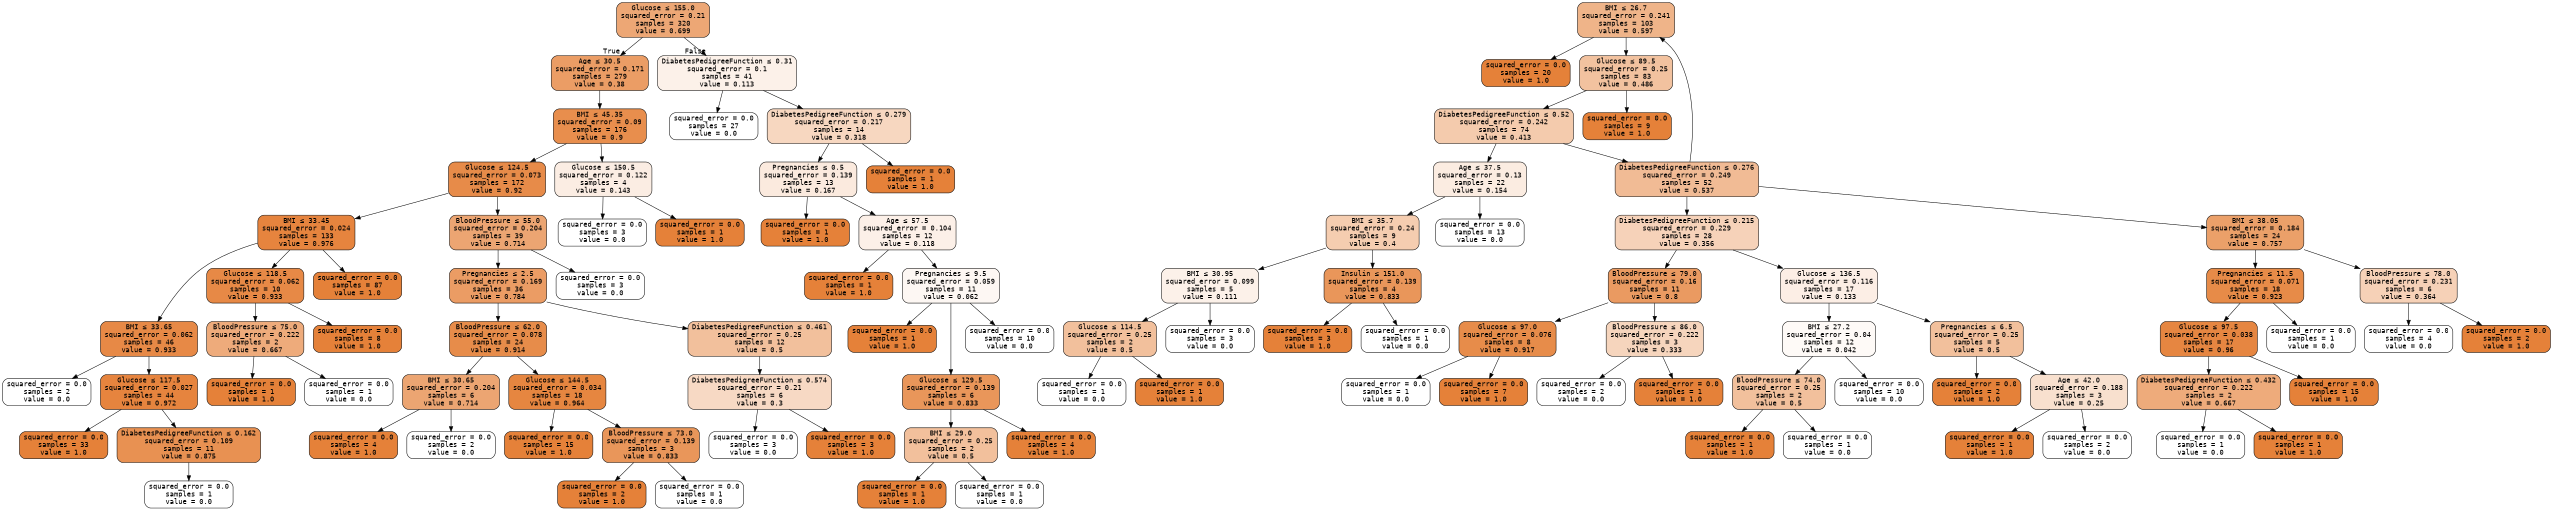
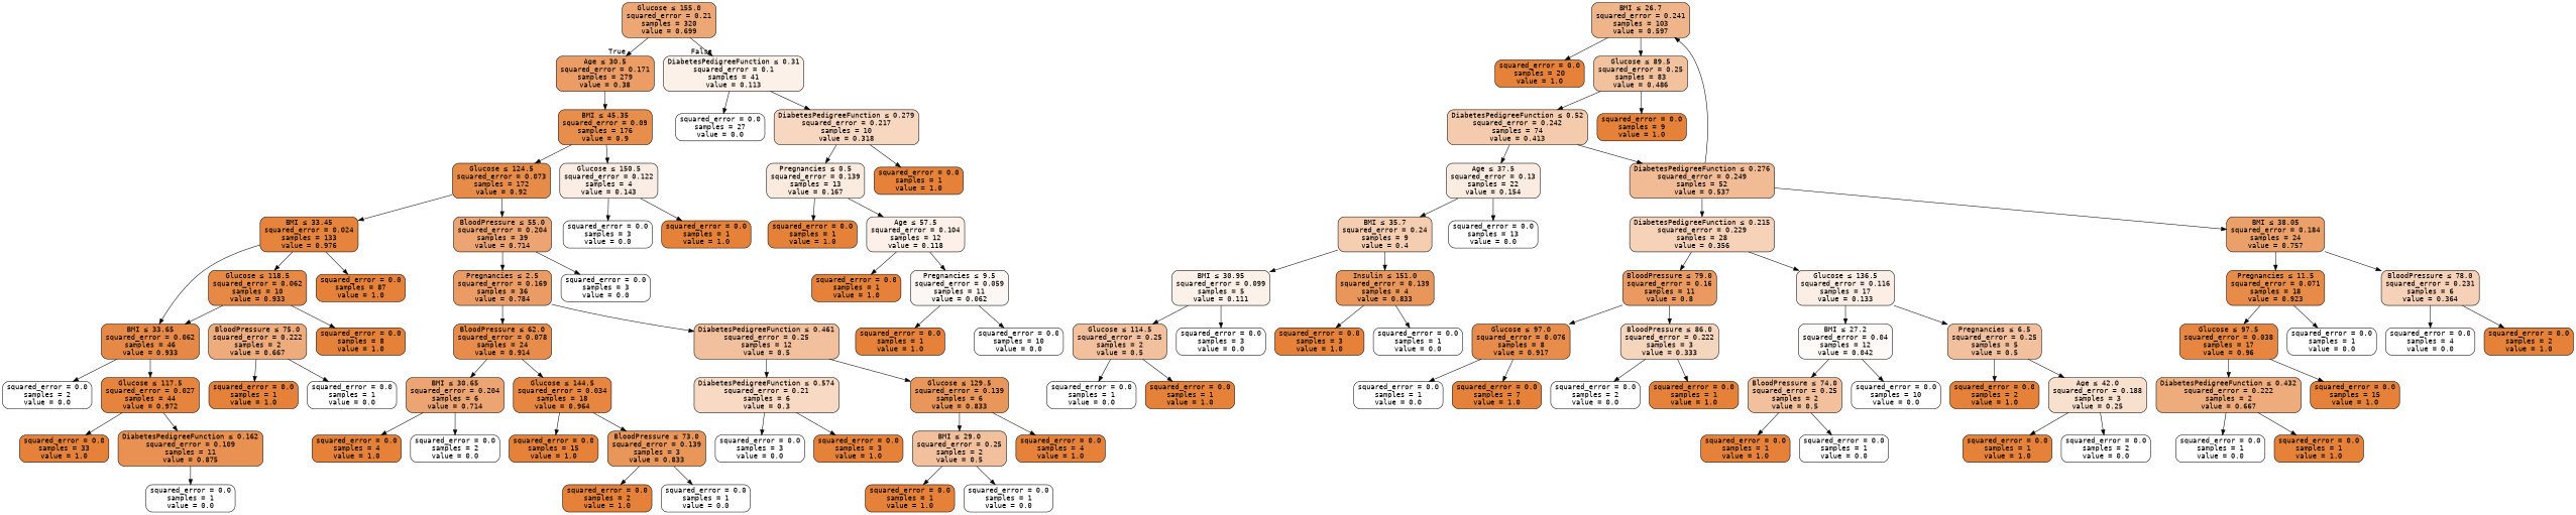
  digraph {
    fontname="DejaVu Sans Mono"
    node [color=black fillcolor="#e58139" fontname="DejaVu Sans Mono" shape=box style="filled, rounded"]
    edge [fontname="DejaVu Sans Mono"]
    n1 [fillcolor="#eda775" label=<Glucose &le; 155.0<br/>squared_error = 0.21<br/>samples = 320<br/>value = 0.699>]
    n2 [fillcolor="#eb9d65" label=<Age &le; 30.5<br/>squared_error = 0.171<br/>samples = 279<br/>value = 0.38>]
    n3 [fillcolor="#fcf1e9" label=<DiabetesPedigreeFunction &le; 0.31<br/>squared_error = 0.1<br/>samples = 41<br/>value = 0.113>]
    n4 [fillcolor="#e88e4d" label=<BMI &le; 45.35<br/>squared_error = 0.09<br/>samples = 176<br/>value = 0.9>]
-   n5 [fillcolor="#f7d7c0" label=<DiabetesPedigreeFunction &le; 0.279<br/>squared_error = 0.217<br/>samples = 14<br/>value = 0.318>]
+   n5 [fillcolor="#f7d7c0" label=<DiabetesPedigreeFunction &le; 0.279<br/>squared_error = 0.217<br/>samples = 10<br/>value = 0.318>]
    n6 [fillcolor="#ffffff" label=<squared_error = 0.0<br/>samples = 27<br/>value = 0.0>]
    n7 [fillcolor="#e78b49" label=<Glucose &le; 124.5<br/>squared_error = 0.073<br/>samples = 172<br/>value = 0.92>]
    n8 [fillcolor="#fbede3" label=<Glucose &le; 150.5<br/>squared_error = 0.122<br/>samples = 4<br/>value = 0.143>]
    n9 [fillcolor="#efb489" label=<BMI &le; 26.7<br/>squared_error = 0.241<br/>samples = 103<br/>value = 0.597>]
    n10 [label=<squared_error = 0.0<br/>samples = 20<br/>value = 1.0>]
    n11 [fillcolor="#f2c29f" label=<Glucose &le; 89.5<br/>squared_error = 0.25<br/>samples = 83<br/>value = 0.486>]
    n12 [fillcolor="#e6843e" label=<BMI &le; 33.45<br/>squared_error = 0.024<br/>samples = 133<br/>value = 0.976>]
    n13 [fillcolor="#eca572" label=<BloodPressure &le; 55.0<br/>squared_error = 0.204<br/>samples = 39<br/>value = 0.714>]
    n14 [fillcolor="#ffffff" label=<squared_error = 0.0<br/>samples = 3<br/>value = 0.0>]
    n15 [label=<squared_error = 0.0<br/>samples = 1<br/>value = 1.0>]
    n16 [label=<squared_error = 0.0<br/>samples = 87<br/>value = 1.0>]
    n17 [fillcolor="#e78946" label=<BMI &le; 33.65<br/>squared_error = 0.062<br/>samples = 46<br/>value = 0.933>]
    n18 [fillcolor="#e78946" label=<Glucose &le; 118.5<br/>squared_error = 0.062<br/>samples = 10<br/>value = 0.933>]
    n19 [fillcolor="#ffffff" label=<squared_error = 0.0<br/>samples = 3<br/>value = 0.0>]
    n20 [fillcolor="#eb9c64" label=<Pregnancies &le; 2.5<br/>squared_error = 0.169<br/>samples = 36<br/>value = 0.784>]
    n21 [fillcolor="#ffffff" label=<squared_error = 0.0<br/>samples = 2<br/>value = 0.0>]
    n22 [fillcolor="#e6843e" label=<Glucose &le; 117.5<br/>squared_error = 0.027<br/>samples = 44<br/>value = 0.972>]
    n23 [label=<squared_error = 0.0<br/>samples = 33<br/>value = 1.0>]
    n24 [fillcolor="#e89152" label=<DiabetesPedigreeFunction &le; 0.162<br/>squared_error = 0.109<br/>samples = 11<br/>value = 0.875>]
    n25 [fillcolor="#ffffff" label=<squared_error = 0.0<br/>samples = 1<br/>value = 0.0>]
    n26 [fillcolor="#eeab7b" label=<BloodPressure &le; 75.0<br/>squared_error = 0.222<br/>samples = 2<br/>value = 0.667>]
    n27 [label=<squared_error = 0.0<br/>samples = 8<br/>value = 1.0>]
    n28 [label=<squared_error = 0.0<br/>samples = 1<br/>value = 1.0>]
    n29 [fillcolor="#ffffff" label=<squared_error = 0.0<br/>samples = 1<br/>value = 0.0>]
    n30 [fillcolor="#e78c4a" label=<BloodPressure &le; 62.0<br/>squared_error = 0.078<br/>samples = 24<br/>value = 0.914>]
    n31 [fillcolor="#f2c09c" label=<DiabetesPedigreeFunction &le; 0.461<br/>squared_error = 0.25<br/>samples = 12<br/>value = 0.5>]
    n32 [fillcolor="#eca572" label=<BMI &le; 30.65<br/>squared_error = 0.204<br/>samples = 6<br/>value = 0.714>]
    n33 [fillcolor="#e68640" label=<Glucose &le; 144.5<br/>squared_error = 0.034<br/>samples = 18<br/>value = 0.964>]
    n34 [fillcolor="#e9965a" label=<Glucose &le; 129.5<br/>squared_error = 0.139<br/>samples = 6<br/>value = 0.833>]
    n35 [fillcolor="#f7d9c4" label=<DiabetesPedigreeFunction &le; 0.574<br/>squared_error = 0.21<br/>samples = 6<br/>value = 0.3>]
    n36 [label=<squared_error = 0.0<br/>samples = 4<br/>value = 1.0>]
    n37 [fillcolor="#ffffff" label=<squared_error = 0.0<br/>samples = 2<br/>value = 0.0>]
    n38 [label=<squared_error = 0.0<br/>samples = 15<br/>value = 1.0>]
    n39 [fillcolor="#e9965a" label=<BloodPressure &le; 73.0<br/>squared_error = 0.139<br/>samples = 3<br/>value = 0.833>]
    n40 [fillcolor="#ffffff" label=<squared_error = 0.0<br/>samples = 1<br/>value = 0.0>]
    n41 [label=<squared_error = 0.0<br/>samples = 2<br/>value = 1.0>]
    n42 [fillcolor="#f2c09c" label=<BMI &le; 29.0<br/>squared_error = 0.25<br/>samples = 2<br/>value = 0.5>]
    n43 [label=<squared_error = 0.0<br/>samples = 4<br/>value = 1.0>]
    n44 [fillcolor="#ffffff" label=<squared_error = 0.0<br/>samples = 3<br/>value = 0.0>]
    n45 [label=<squared_error = 0.0<br/>samples = 3<br/>value = 1.0>]
    n46 [fillcolor="#ffffff" label=<squared_error = 0.0<br/>samples = 1<br/>value = 0.0>]
    n47 [label=<squared_error = 0.0<br/>samples = 1<br/>value = 1.0>]
    n48 [label=<squared_error = 0.0<br/>samples = 9<br/>value = 1.0>]
    n49 [fillcolor="#f4cbad" label=<DiabetesPedigreeFunction &le; 0.52<br/>squared_error = 0.242<br/>samples = 74<br/>value = 0.413>]
    n50 [fillcolor="#f1bb95" label=<DiabetesPedigreeFunction &le; 0.276<br/>squared_error = 0.249<br/>samples = 52<br/>value = 0.537>]
    n51 [fillcolor="#fbece1" label=<Age &le; 37.5<br/>squared_error = 0.13<br/>samples = 22<br/>value = 0.154>]
    n52 [fillcolor="#f6d2b9" label=<DiabetesPedigreeFunction &le; 0.215<br/>squared_error = 0.229<br/>samples = 28<br/>value = 0.356>]
    n53 [fillcolor="#eba069" label=<BMI &le; 38.05<br/>squared_error = 0.184<br/>samples = 24<br/>value = 0.757>]
    n54 [fillcolor="#f5cdb0" label=<BMI &le; 35.7<br/>squared_error = 0.24<br/>samples = 9<br/>value = 0.4>]
    n55 [fillcolor="#ffffff" label=<squared_error = 0.0<br/>samples = 13<br/>value = 0.0>]
    n56 [fillcolor="#ea9a61" label=<BloodPressure &le; 79.0<br/>squared_error = 0.16<br/>samples = 11<br/>value = 0.8>]
    n57 [fillcolor="#fceee5" label=<Glucose &le; 136.5<br/>squared_error = 0.116<br/>samples = 17<br/>value = 0.133>]
    n58 [fillcolor="#e78b48" label=<Pregnancies &le; 11.5<br/>squared_error = 0.071<br/>samples = 18<br/>value = 0.923>]
    n59 [fillcolor="#f6d1b7" label=<BloodPressure &le; 78.0<br/>squared_error = 0.231<br/>samples = 6<br/>value = 0.364>]
    n60 [fillcolor="#e78c4a" label=<Glucose &le; 97.0<br/>squared_error = 0.076<br/>samples = 8<br/>value = 0.917>]
    n61 [fillcolor="#f6d5bd" label=<BloodPressure &le; 86.0<br/>squared_error = 0.222<br/>samples = 3<br/>value = 0.333>]
    n62 [fillcolor="#fefaf7" label=<BMI &le; 27.2<br/>squared_error = 0.04<br/>samples = 12<br/>value = 0.042>]
    n63 [fillcolor="#f2c09c" label=<Pregnancies &le; 6.5<br/>squared_error = 0.25<br/>samples = 5<br/>value = 0.5>]
    n64 [fillcolor="#ffffff" label=<squared_error = 0.0<br/>samples = 1<br/>value = 0.0>]
    n65 [label=<squared_error = 0.0<br/>samples = 7<br/>value = 1.0>]
    n66 [fillcolor="#ffffff" label=<squared_error = 0.0<br/>samples = 2<br/>value = 0.0>]
    n67 [label=<squared_error = 0.0<br/>samples = 1<br/>value = 1.0>]
    n68 [fillcolor="#f2c09c" label=<BloodPressure &le; 74.0<br/>squared_error = 0.25<br/>samples = 2<br/>value = 0.5>]
    n69 [fillcolor="#ffffff" label=<squared_error = 0.0<br/>samples = 10<br/>value = 0.0>]
    n70 [label=<squared_error = 0.0<br/>samples = 2<br/>value = 1.0>]
    n71 [fillcolor="#f8e0ce" label=<Age &le; 42.0<br/>squared_error = 0.188<br/>samples = 3<br/>value = 0.25>]
    n72 [label=<squared_error = 0.0<br/>samples = 1<br/>value = 1.0>]
    n73 [fillcolor="#ffffff" label=<squared_error = 0.0<br/>samples = 1<br/>value = 0.0>]
    n74 [label=<squared_error = 0.0<br/>samples = 1<br/>value = 1.0>]
    n75 [fillcolor="#ffffff" label=<squared_error = 0.0<br/>samples = 2<br/>value = 0.0>]
    n76 [fillcolor="#e68641" label=<Glucose &le; 97.5<br/>squared_error = 0.038<br/>samples = 17<br/>value = 0.96>]
    n77 [fillcolor="#ffffff" label=<squared_error = 0.0<br/>samples = 1<br/>value = 0.0>]
    n78 [fillcolor="#ffffff" label=<squared_error = 0.0<br/>samples = 4<br/>value = 0.0>]
    n79 [label=<squared_error = 0.0<br/>samples = 2<br/>value = 1.0>]
    n80 [fillcolor="#eeab7b" label=<DiabetesPedigreeFunction &le; 0.432<br/>squared_error = 0.222<br/>samples = 2<br/>value = 0.667>]
    n81 [label=<squared_error = 0.0<br/>samples = 15<br/>value = 1.0>]
    n82 [fillcolor="#ffffff" label=<squared_error = 0.0<br/>samples = 1<br/>value = 0.0>]
    n83 [label=<squared_error = 0.0<br/>samples = 1<br/>value = 1.0>]
    n84 [fillcolor="#fcf1e9" label=<BMI &le; 30.95<br/>squared_error = 0.099<br/>samples = 5<br/>value = 0.111>]
    n85 [fillcolor="#e9965a" label=<Insulin &le; 151.0<br/>squared_error = 0.139<br/>samples = 4<br/>value = 0.833>]
    n86 [fillcolor="#f2c09c" label=<Glucose &le; 114.5<br/>squared_error = 0.25<br/>samples = 2<br/>value = 0.5>]
    n87 [fillcolor="#ffffff" label=<squared_error = 0.0<br/>samples = 3<br/>value = 0.0>]
    n88 [label=<squared_error = 0.0<br/>samples = 3<br/>value = 1.0>]
    n89 [fillcolor="#ffffff" label=<squared_error = 0.0<br/>samples = 1<br/>value = 0.0>]
    n90 [fillcolor="#ffffff" label=<squared_error = 0.0<br/>samples = 1<br/>value = 0.0>]
    n91 [label=<squared_error = 0.0<br/>samples = 1<br/>value = 1.0>]
    n92 [fillcolor="#fbeade" label=<Pregnancies &le; 0.5<br/>squared_error = 0.139<br/>samples = 13<br/>value = 0.167>]
    n93 [label=<squared_error = 0.0<br/>samples = 1<br/>value = 1.0>]
    n94 [label=<squared_error = 0.0<br/>samples = 1<br/>value = 1.0>]
    n95 [fillcolor="#fcf0e8" label=<Age &le; 57.5<br/>squared_error = 0.104<br/>samples = 12<br/>value = 0.118>]
    n96 [fillcolor="#fdf7f3" label=<Pregnancies &le; 9.5<br/>squared_error = 0.059<br/>samples = 11<br/>value = 0.062>]
    n97 [label=<squared_error = 0.0<br/>samples = 1<br/>value = 1.0>]
    n98 [fillcolor="#ffffff" label=<squared_error = 0.0<br/>samples = 10<br/>value = 0.0>]
    n99 [label=<squared_error = 0.0<br/>samples = 1<br/>value = 1.0>]
    n1 -> n2 [headlabel=True labelangle=45 labeldistance=2.5]
    n1 -> n3 [headlabel=False labelangle=-45 labeldistance=2.5]
    n2 -> n4
    n3 -> n5
    n3 -> n6
    n4 -> n7
    n4 -> n8
    n5 -> n92
    n5 -> n93
    n7 -> n12
    n7 -> n13
    n8 -> n14
    n8 -> n15
    n9 -> n10
    n9 -> n11
    n11 -> n48
    n11 -> n49
    n12 -> n16
    n12 -> n17
    n12 -> n18
    n13 -> n19
    n13 -> n20
    n17 -> n21
    n17 -> n22
-   n18 -> n26
+   n18 -> n17
    n18 -> n27
    n20 -> n30
    n20 -> n31
    n22 -> n23
    n22 -> n24
    n24 -> n25
    n26 -> n28
    n26 -> n29
    n30 -> n32
    n30 -> n33
-   n96 -> n34
+   n31 -> n34
    n31 -> n35
    n32 -> n36
    n32 -> n37
    n33 -> n38
    n33 -> n39
    n34 -> n42
    n34 -> n43
    n35 -> n44
    n35 -> n45
    n39 -> n40
    n39 -> n41
    n42 -> n46
    n42 -> n47
    n49 -> n50
    n49 -> n51
    n50 -> n9
    n50 -> n52
    n50 -> n53
    n51 -> n54
    n51 -> n55
    n52 -> n56
    n52 -> n57
    n53 -> n58
    n53 -> n59
    n54 -> n84
    n54 -> n85
    n56 -> n60
    n56 -> n61
    n57 -> n62
    n57 -> n63
    n58 -> n76
    n58 -> n77
    n59 -> n78
    n59 -> n79
    n60 -> n64
    n60 -> n65
    n61 -> n66
    n61 -> n67
    n62 -> n68
    n62 -> n69
    n63 -> n70
    n63 -> n71
    n68 -> n72
    n68 -> n73
    n71 -> n74
    n71 -> n75
    n76 -> n80
    n76 -> n81
    n80 -> n82
    n80 -> n83
    n84 -> n86
    n84 -> n87
    n85 -> n88
    n85 -> n89
    n86 -> n90
    n86 -> n91
    n92 -> n94
    n92 -> n95
    n95 -> n96
    n95 -> n97
    n96 -> n98
    n96 -> n99
  }
